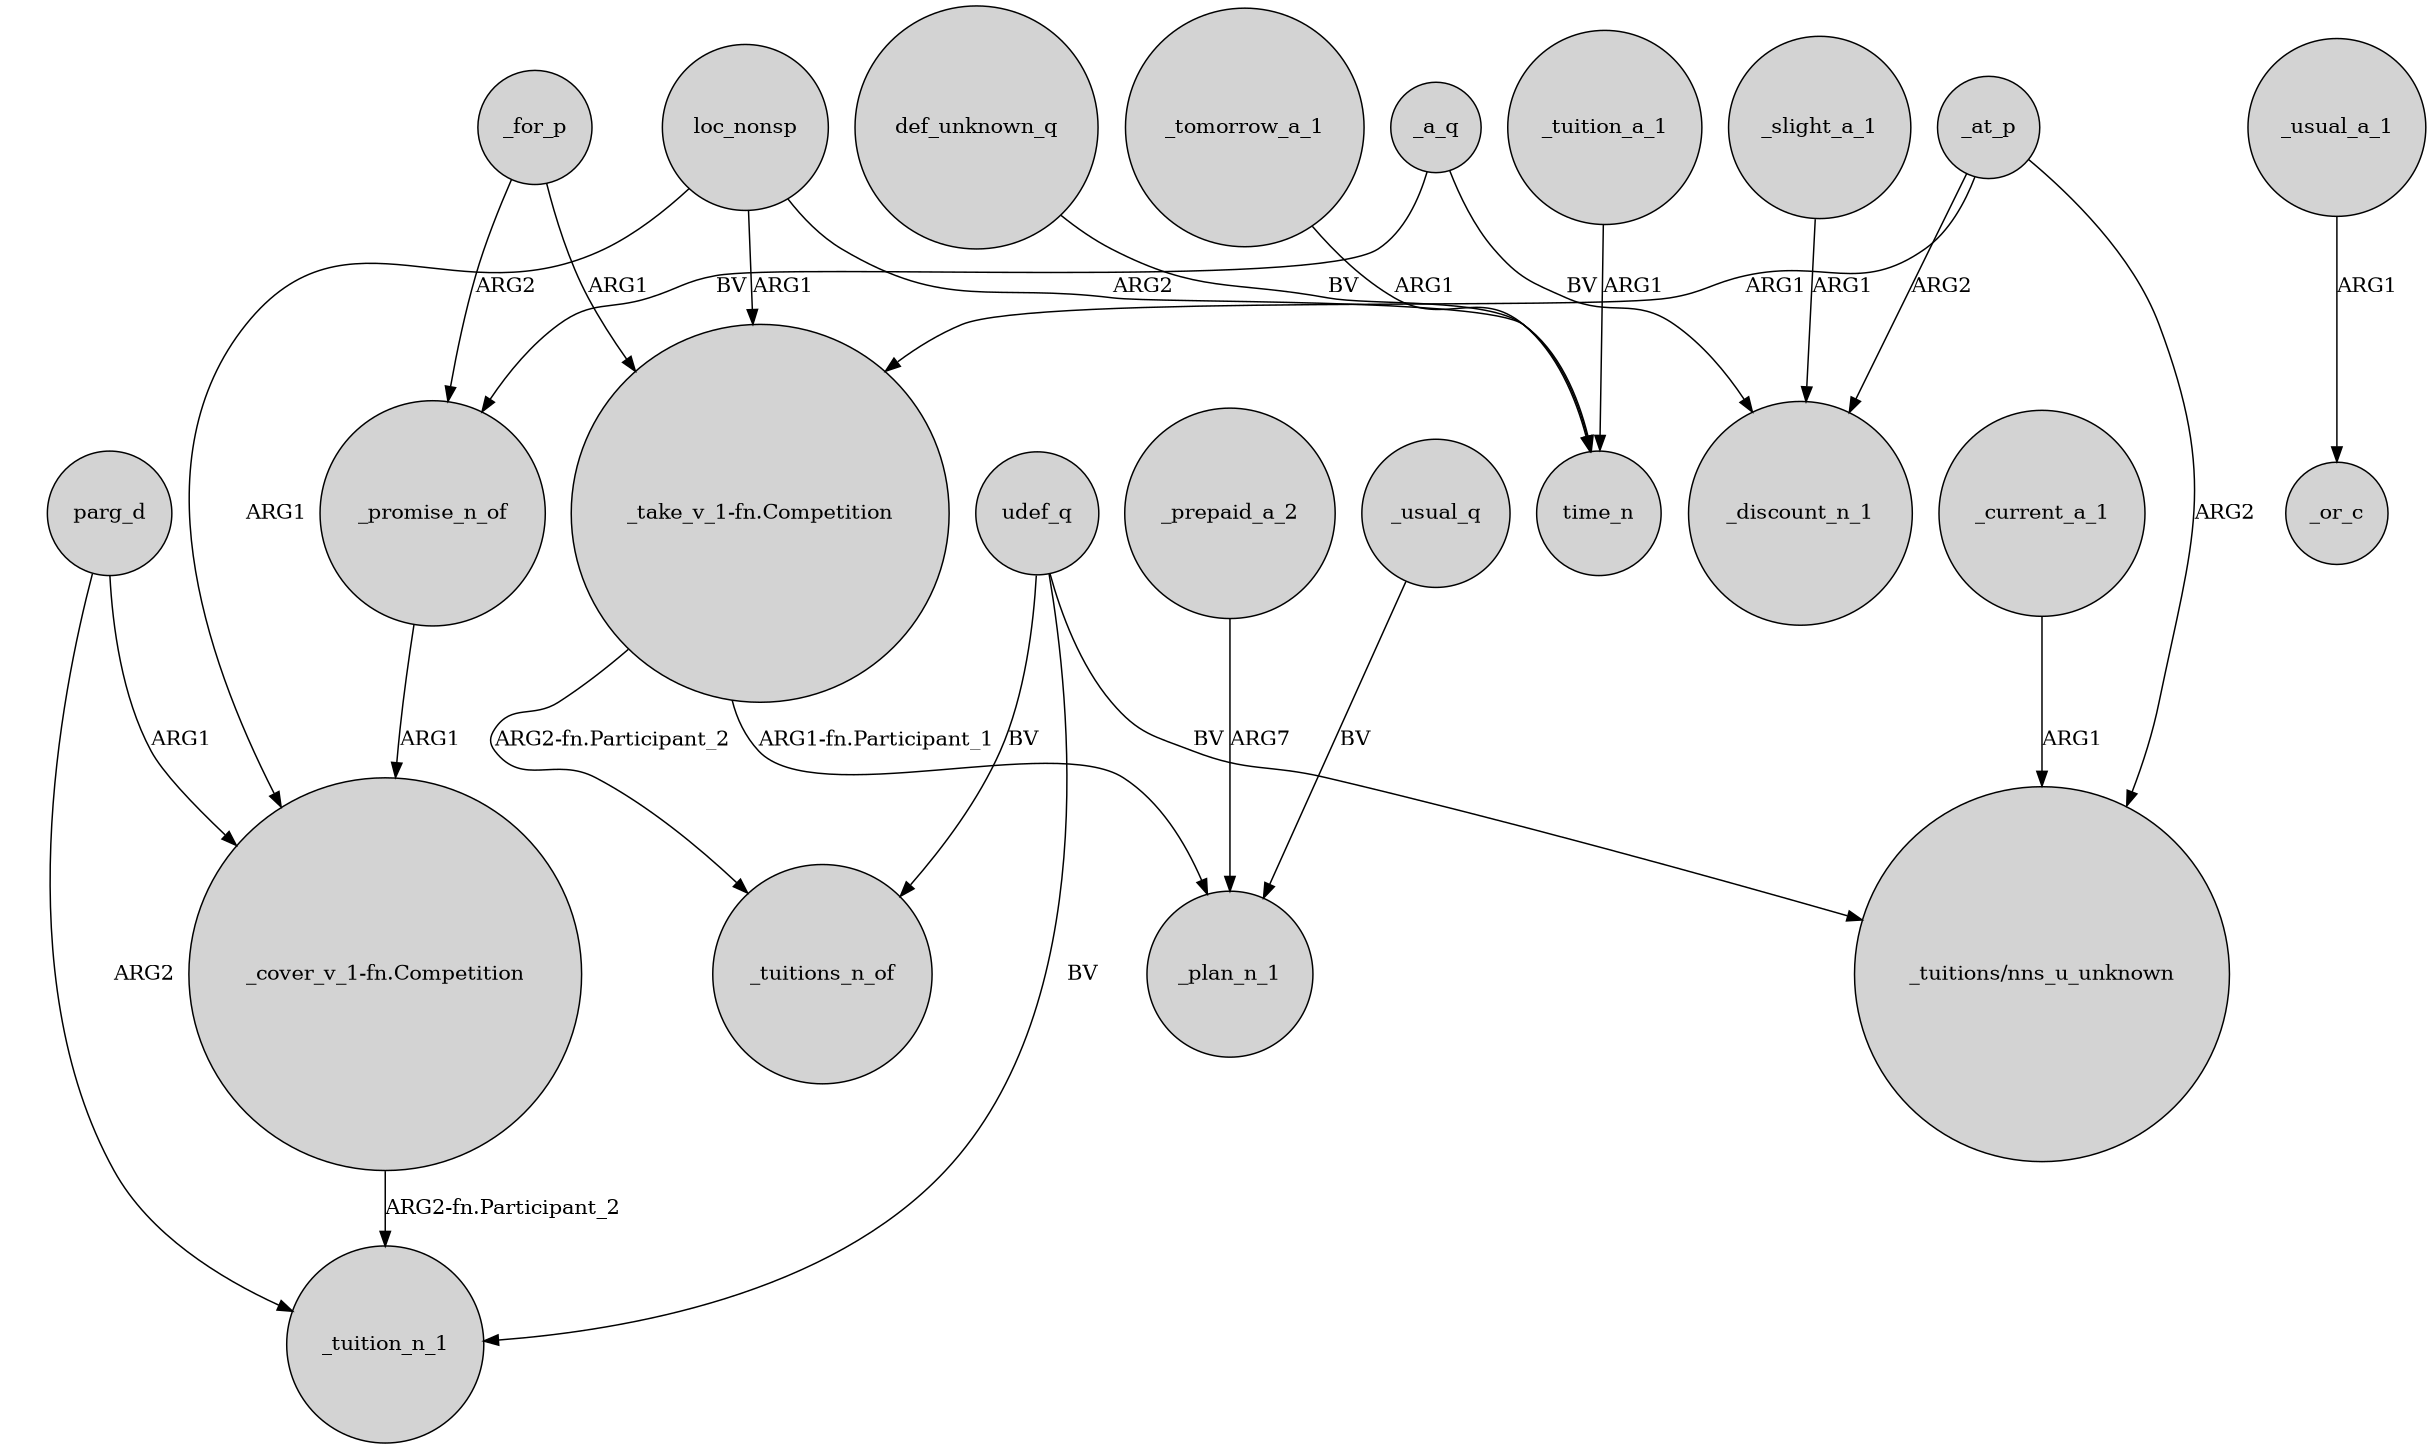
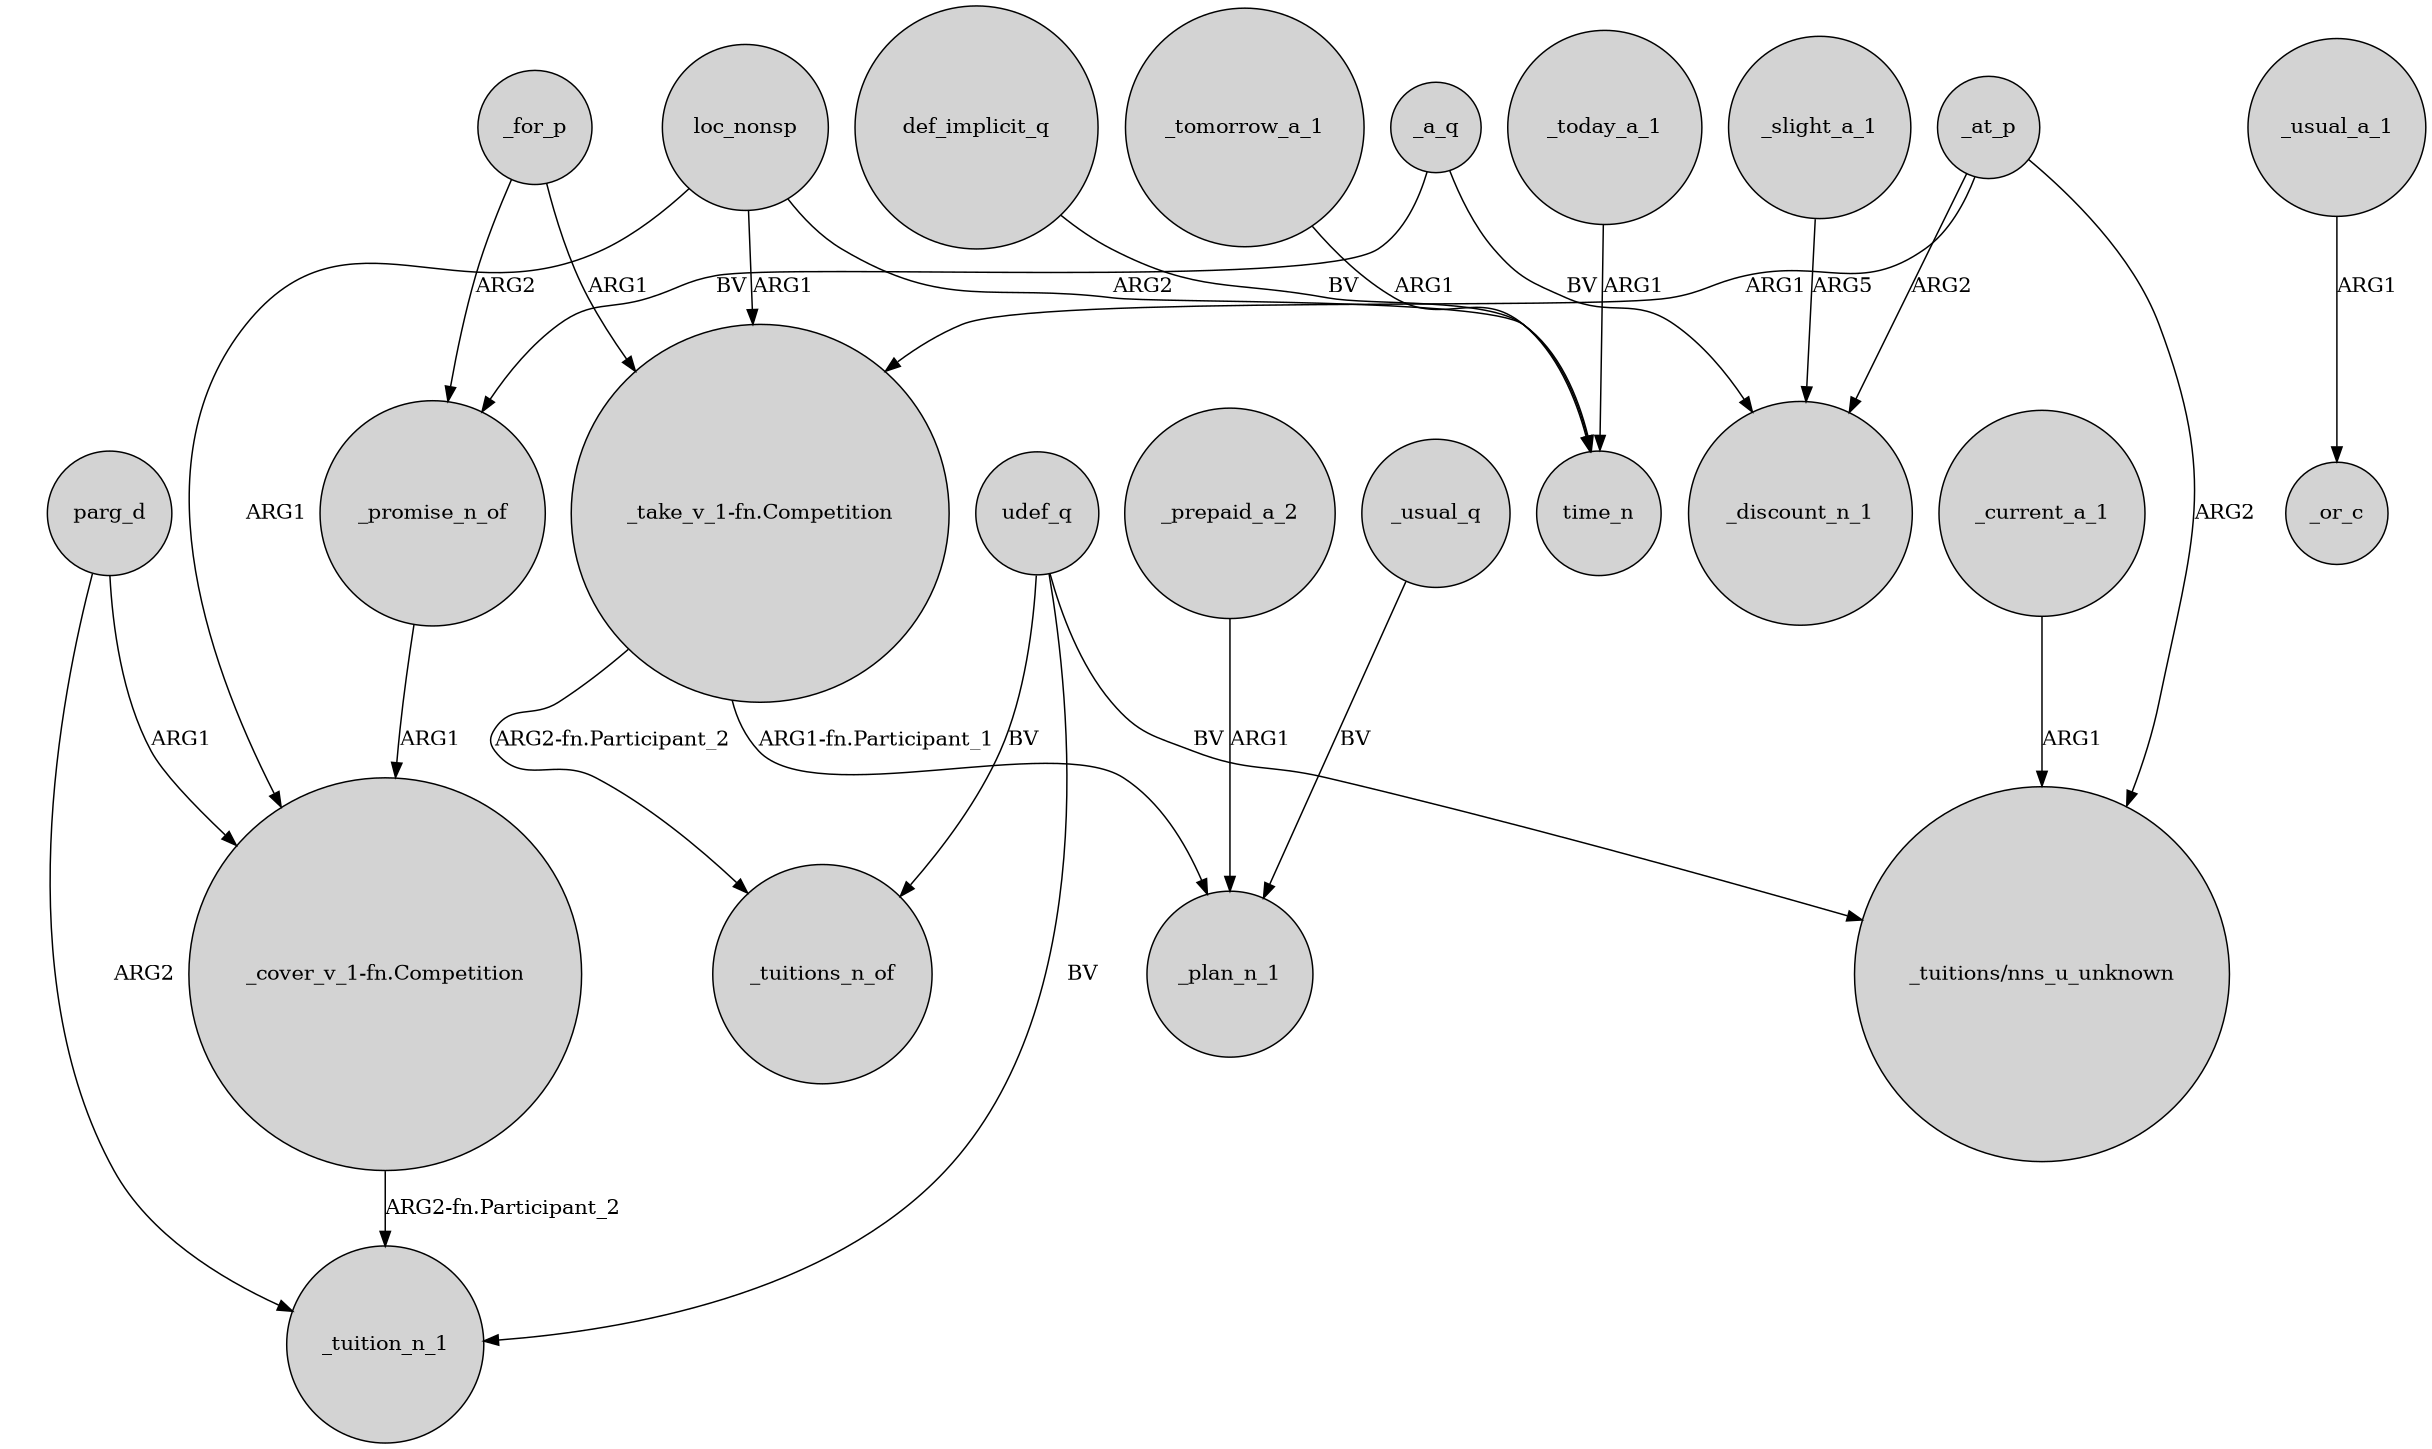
  digraph {
    node [shape=circle style=filled]
    "_cover_v_1-fn.Competition"
    _tuition_n_1
    parg_d
    loc_nonsp
    "_take_v_1-fn.Competition"
    time_n
    _plan_n_1
    n8 [label=_tuitions_n_of]
    _slight_a_1
    _discount_n_1
    _for_p
    _promise_n_of
    _current_a_1
    "_tuitions/nns_u_unknown"
    n15 [label=_prepaid_a_2]
    _a_q
    udef_q
    _at_p
    _tomorrow_a_1
-   _today_a_1 [label=_tuition_a_1]
+   _today_a_1
    n21 [label=_usual_q]
    _usual_a_1
    _or_c
-   def_implicit_q [label=def_unknown_q]
+   def_implicit_q
    "_cover_v_1-fn.Competition" -> _tuition_n_1 [label="ARG2-fn.Participant_2"]
    parg_d -> "_cover_v_1-fn.Competition" [label=ARG1]
    parg_d -> _tuition_n_1 [label=ARG2]
    loc_nonsp -> "_cover_v_1-fn.Competition" [label=ARG1]
    loc_nonsp -> "_take_v_1-fn.Competition" [label=ARG1]
    loc_nonsp -> time_n [label=ARG2]
    "_take_v_1-fn.Competition" -> _plan_n_1 [label="ARG1-fn.Participant_1"]
    "_take_v_1-fn.Competition" -> n8 [label="ARG2-fn.Participant_2"]
-   _slight_a_1 -> _discount_n_1 [label=ARG1]
+   _slight_a_1 -> _discount_n_1 [label=ARG5]
    _for_p -> "_take_v_1-fn.Competition" [label=ARG1]
    _for_p -> _promise_n_of [label=ARG2]
    _promise_n_of -> "_cover_v_1-fn.Competition" [label=ARG1]
    _current_a_1 -> "_tuitions/nns_u_unknown" [label=ARG1]
-   n15 -> _plan_n_1 [label=ARG7]
+   n15 -> _plan_n_1 [label=ARG1]
    _a_q -> _discount_n_1 [label=BV]
    _a_q -> _promise_n_of [label=BV]
    udef_q -> _tuition_n_1 [label=BV]
    udef_q -> n8 [label=BV]
    udef_q -> "_tuitions/nns_u_unknown" [label=BV]
    _at_p -> "_take_v_1-fn.Competition" [label=ARG1]
    _at_p -> _discount_n_1 [label=ARG2]
    _at_p -> "_tuitions/nns_u_unknown" [label=ARG2]
    _tomorrow_a_1 -> time_n [label=ARG1]
    _today_a_1 -> time_n [label=ARG1]
    n21 -> _plan_n_1 [label=BV]
    _usual_a_1 -> _or_c [label=ARG1]
    def_implicit_q -> time_n [label=BV]
  }
